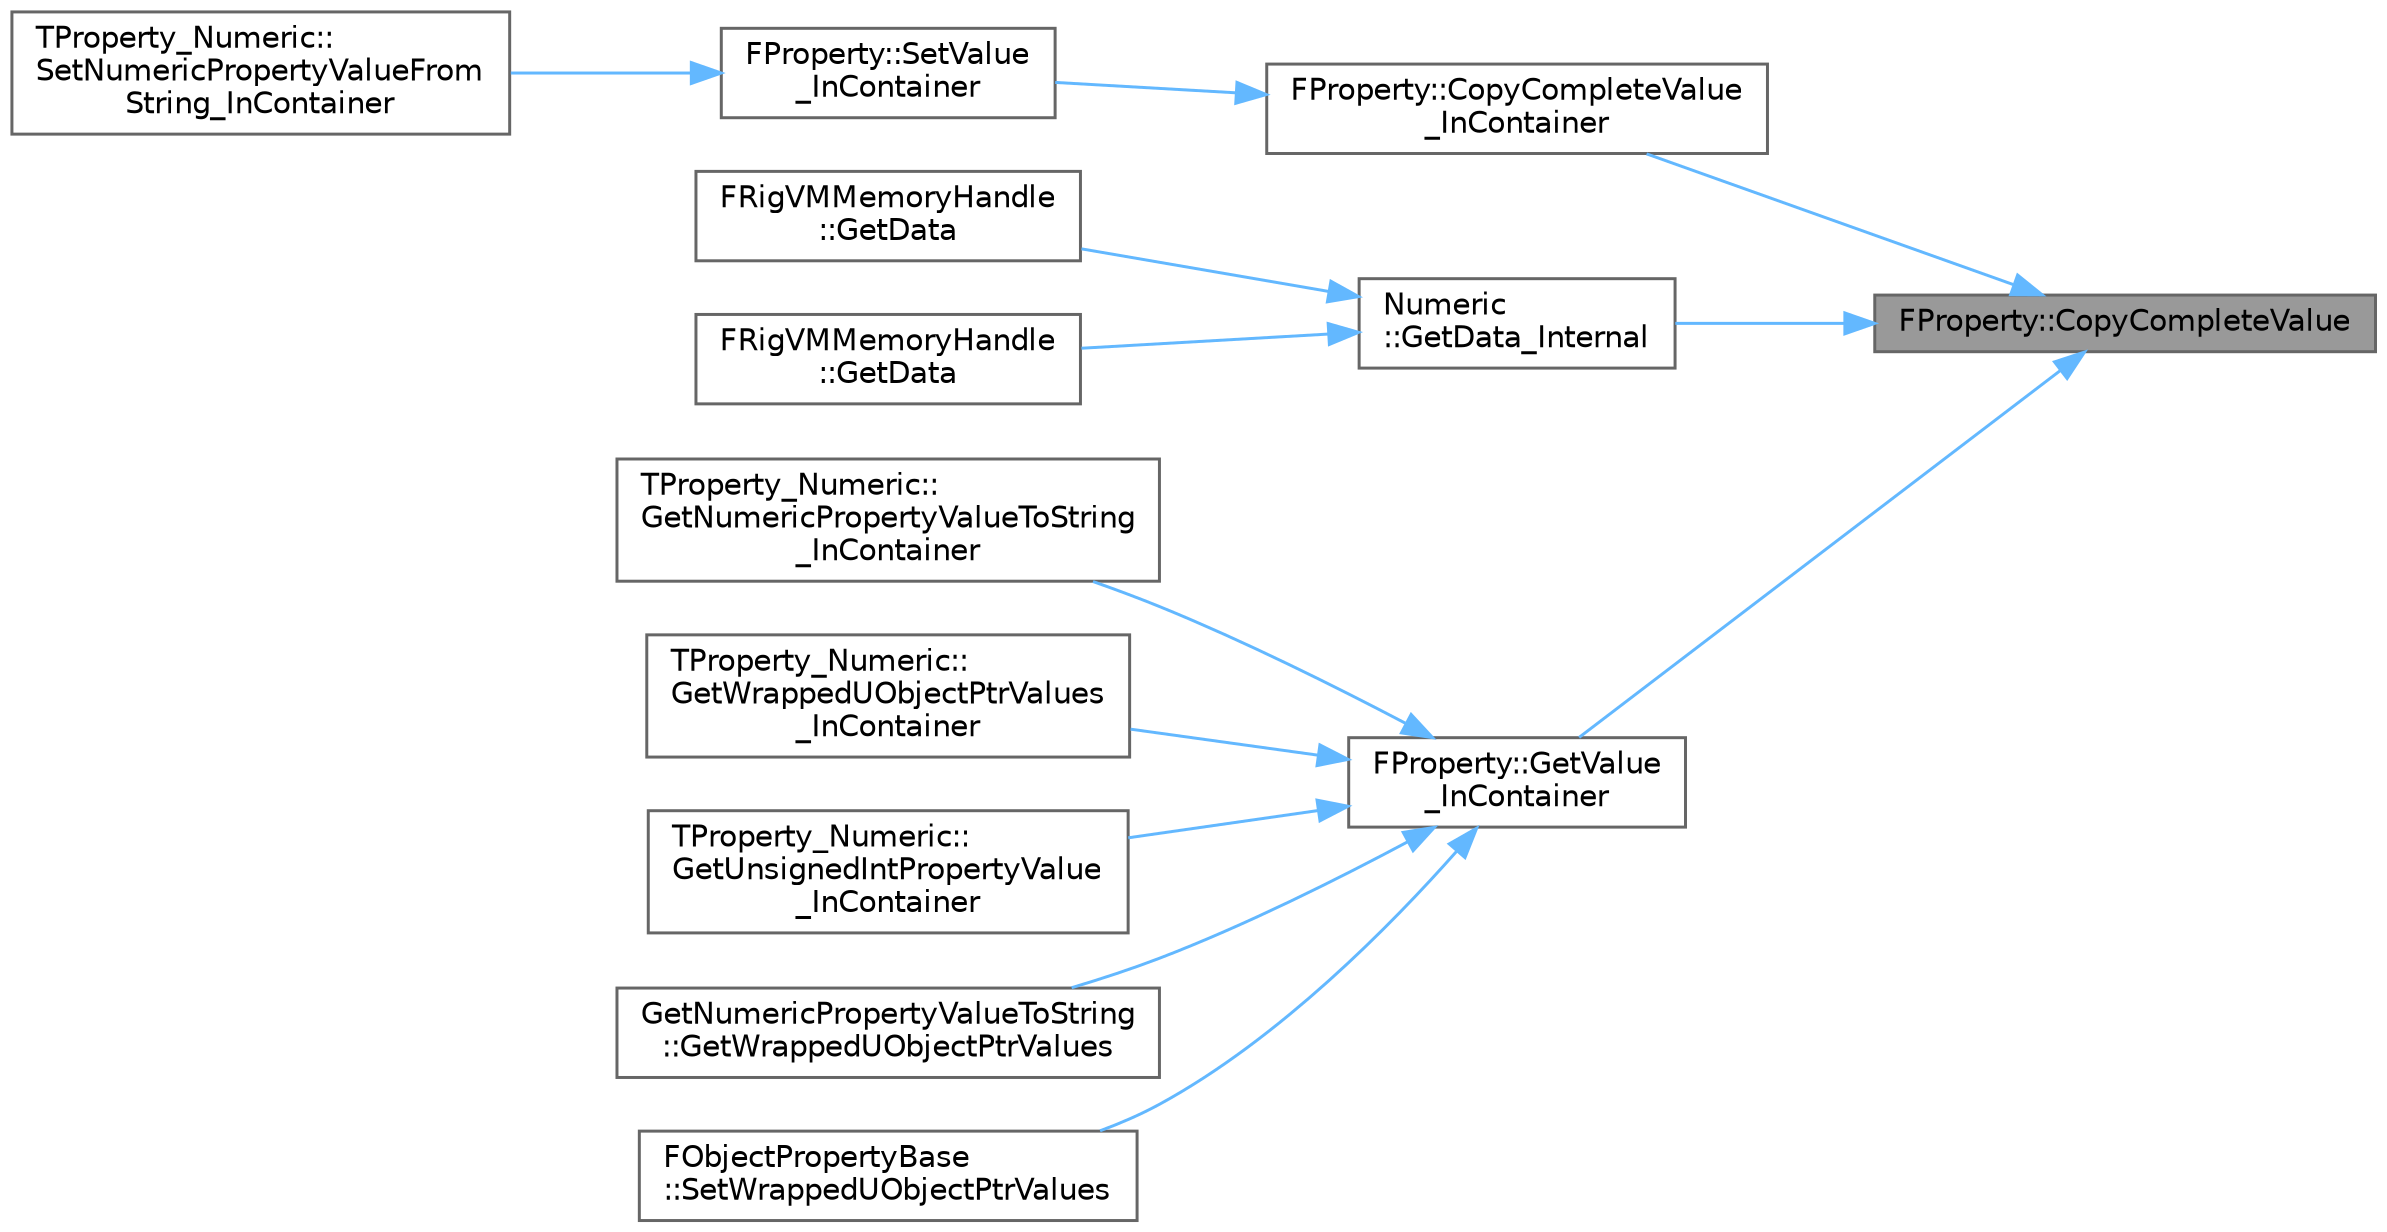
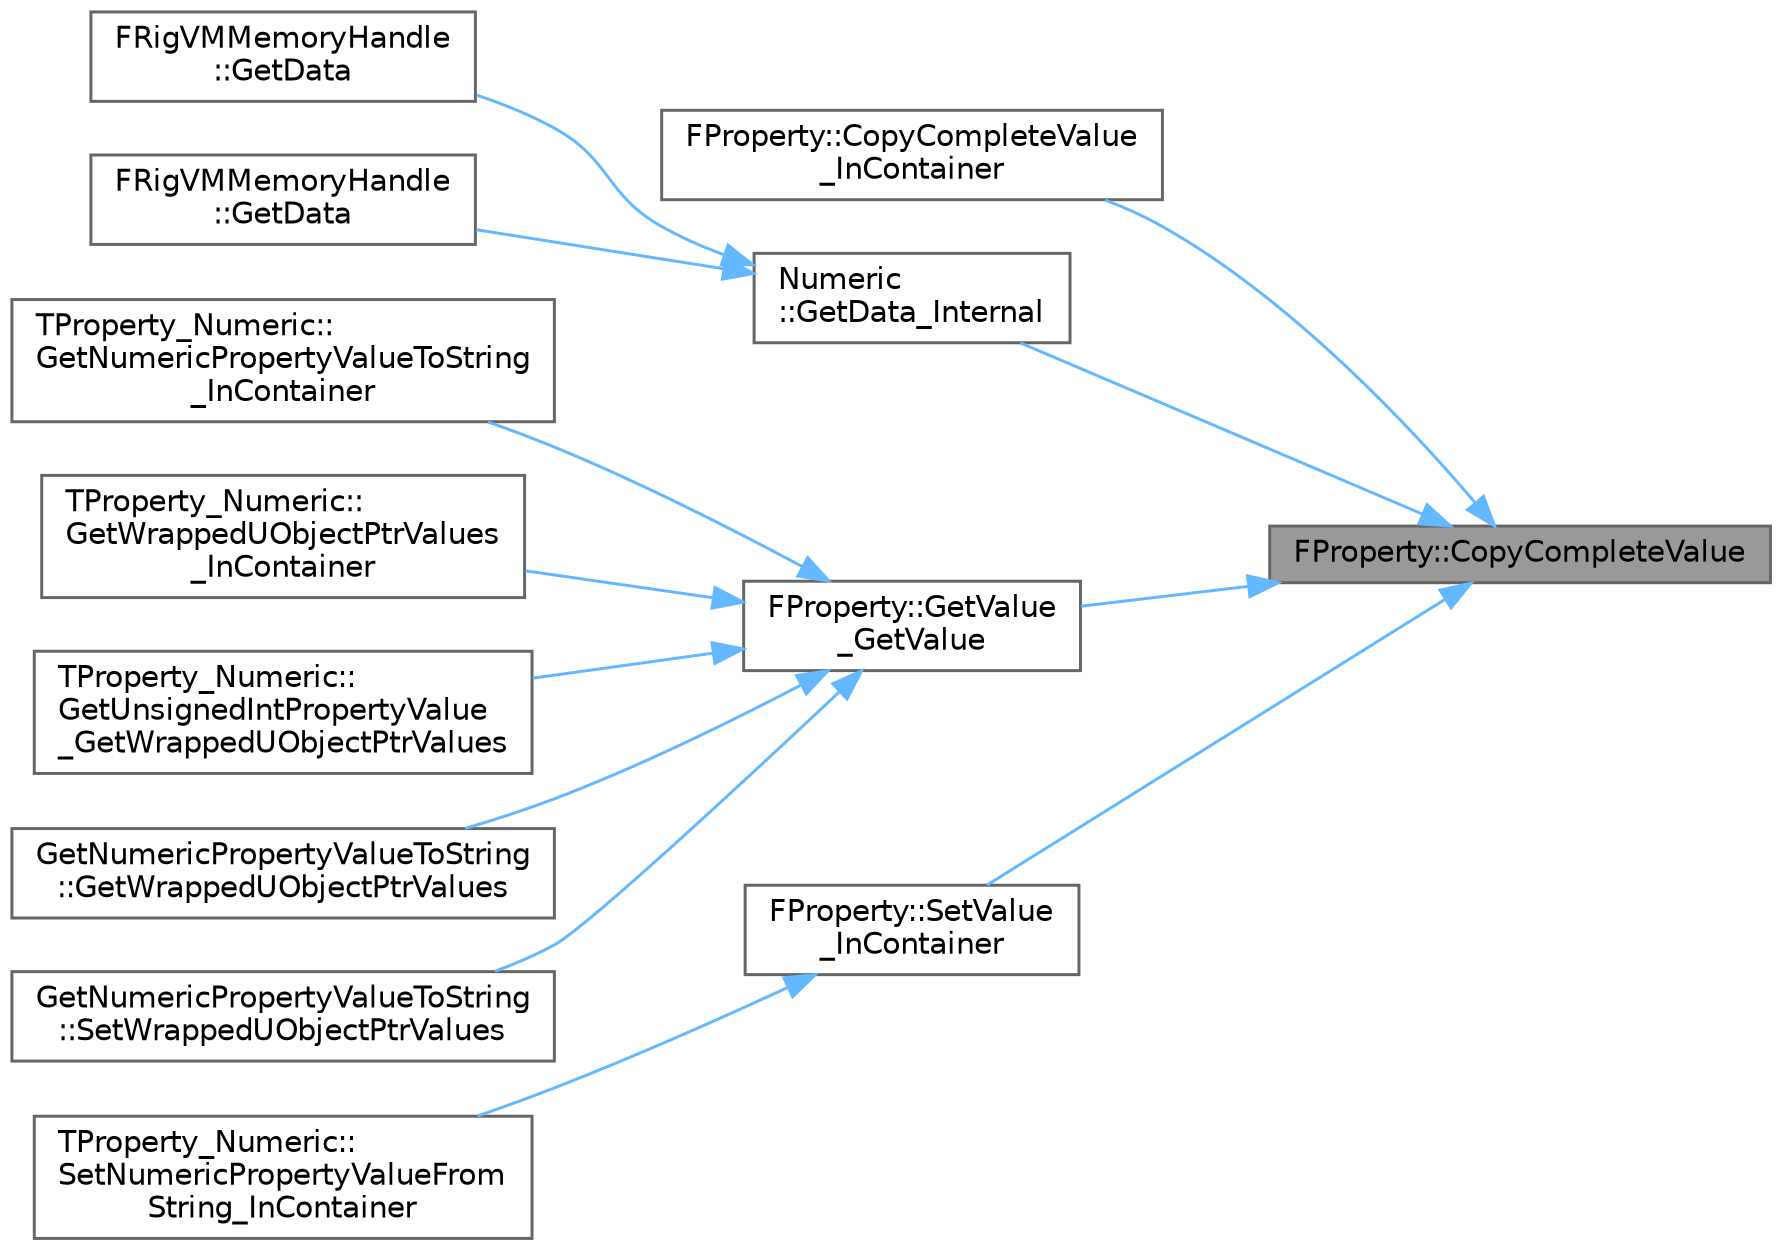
  digraph {
    rankdir=RL
    node [color=grey40 fillcolor=white fontname=Helvetica fontsize=10 shape=box style=filled]
    edge [color=steelblue1 dir=back fontname=Helvetica fontsize=10 labelfontname=Helvetica labelfontsize=10 style=solid]
    n1 [color=gray40 fillcolor=grey60 fontcolor=black height=0.2 label="FProperty::CopyCompleteValue" width=0.4]
    n2 [height=0.2 label="FProperty::CopyCompleteValue\l_InContainer" width=0.4]
    n3 [height=0.2 label="Numeric\l::GetData_Internal" width=0.4]
-   n4 [height=0.2 label="FProperty::GetValue\l_InContainer" width=0.4]
+   n4 [height=0.2 label="FProperty::GetValue\l_GetValue" width=0.4]
    n5 [height=0.2 label="FProperty::SetValue\l_InContainer" width=0.4]
    n6 [height=0.2 label="FRigVMMemoryHandle\l::GetData" width=0.4]
    n7 [height=0.2 label="FRigVMMemoryHandle\l::GetData" width=0.4]
    n8 [height=0.2 label="TProperty_Numeric::\lGetNumericPropertyValueToString\l_InContainer" width=0.4]
    n9 [height=0.2 label="TProperty_Numeric::\lGetWrappedUObjectPtrValues\l_InContainer" width=0.4]
-   n10 [height=0.2 label="TProperty_Numeric::\lGetUnsignedIntPropertyValue\l_InContainer" width=0.4]
+   n10 [height=0.2 label="TProperty_Numeric::\lGetUnsignedIntPropertyValue\l_GetWrappedUObjectPtrValues" width=0.4]
    n11 [height=0.2 label="GetNumericPropertyValueToString\l::GetWrappedUObjectPtrValues" width=0.4]
-   n12 [height=0.2 label="FObjectPropertyBase\l::SetWrappedUObjectPtrValues" width=0.4]
+   n12 [height=0.2 label="GetNumericPropertyValueToString\l::SetWrappedUObjectPtrValues" width=0.4]
    n13 [height=0.2 label="TProperty_Numeric::\lSetNumericPropertyValueFrom\lString_InContainer" width=0.4]
    n1 -> n2
    n1 -> n3
    n1 -> n4
-   n2 -> n5
+   n1 -> n5
    n3 -> n6
    n3 -> n7
    n4 -> n8
    n4 -> n9
    n4 -> n10
    n4 -> n11
    n4 -> n12
    n5 -> n13
  }
